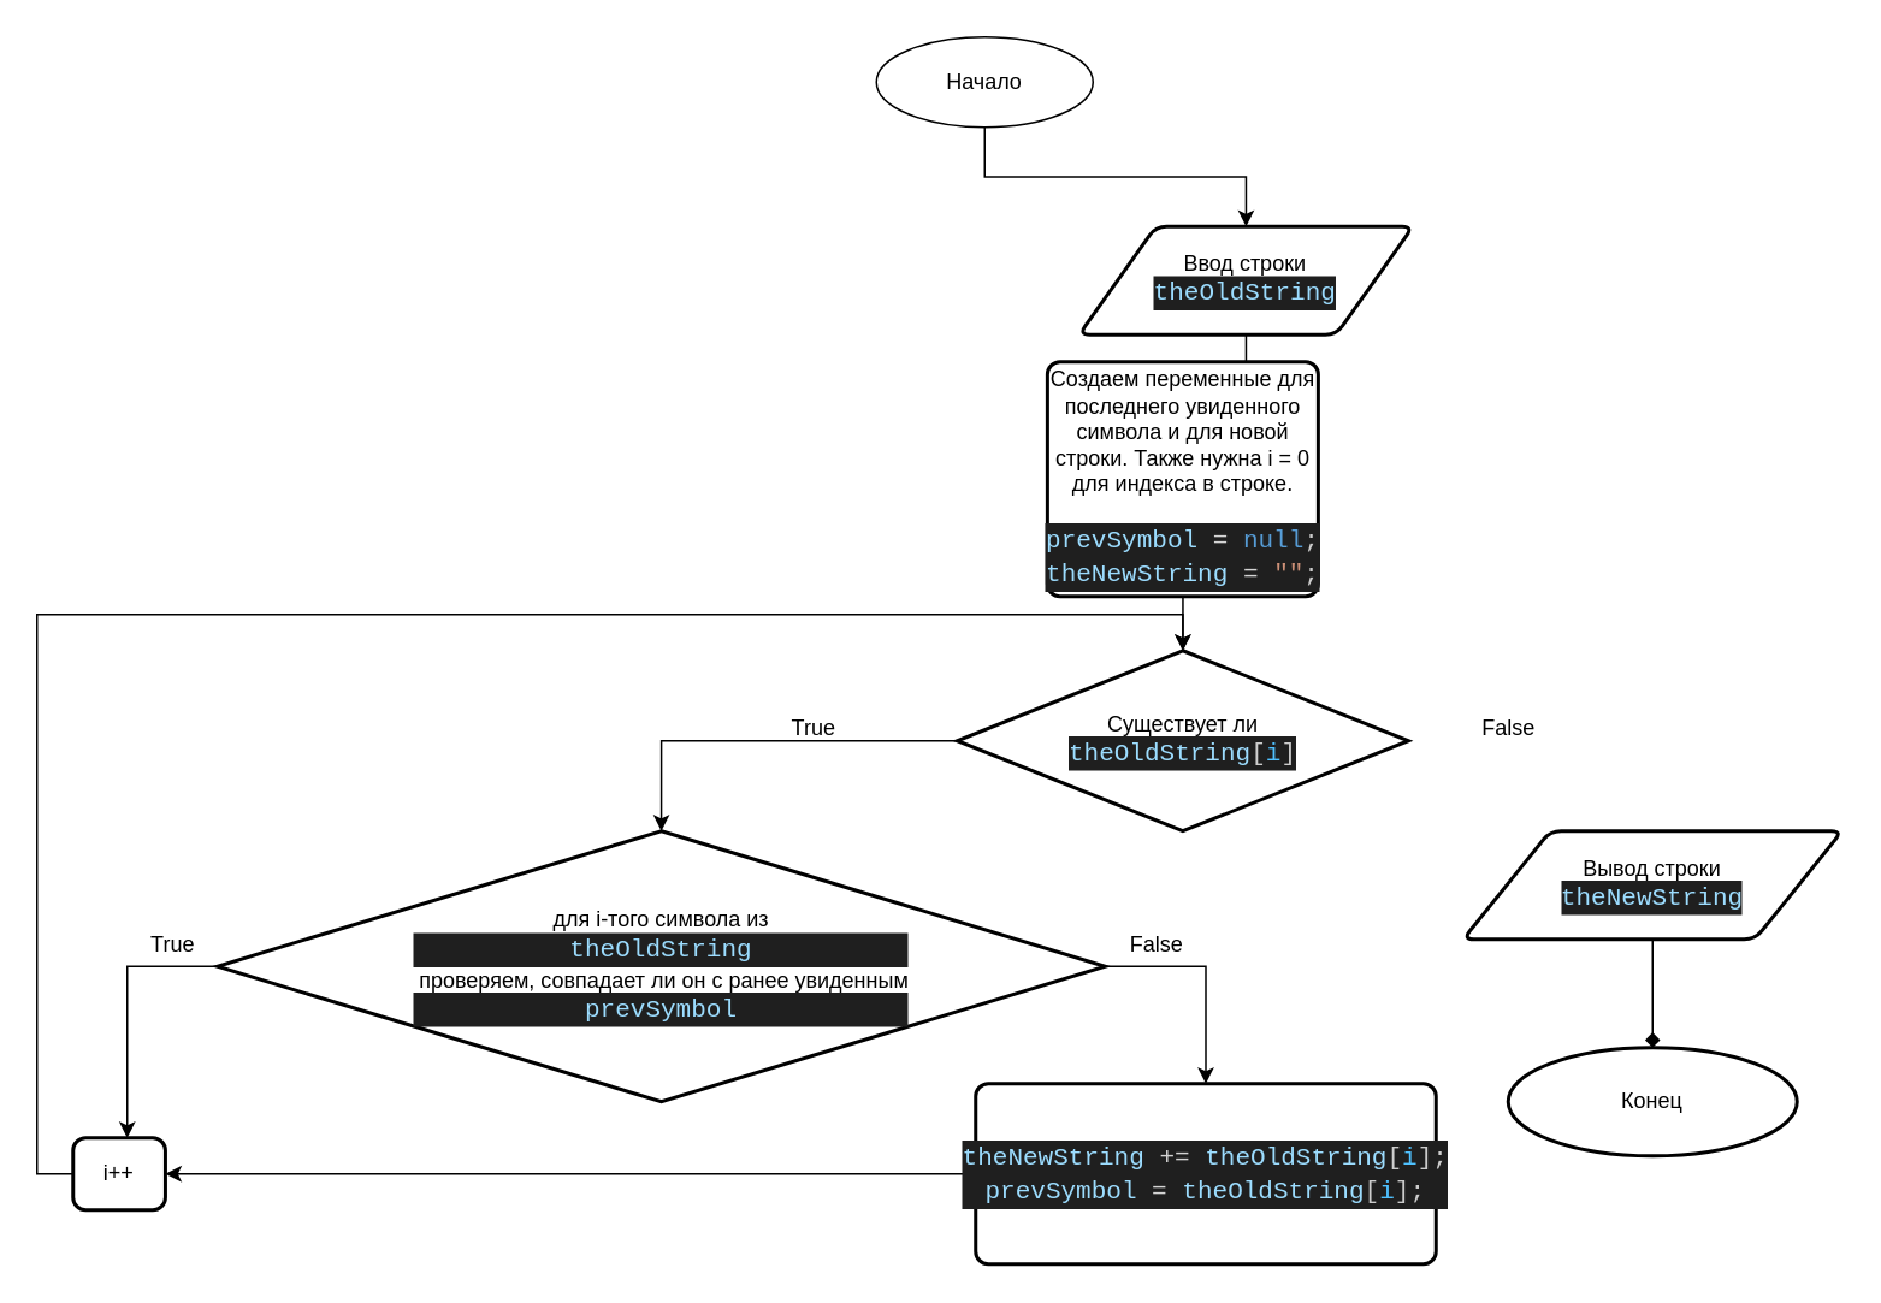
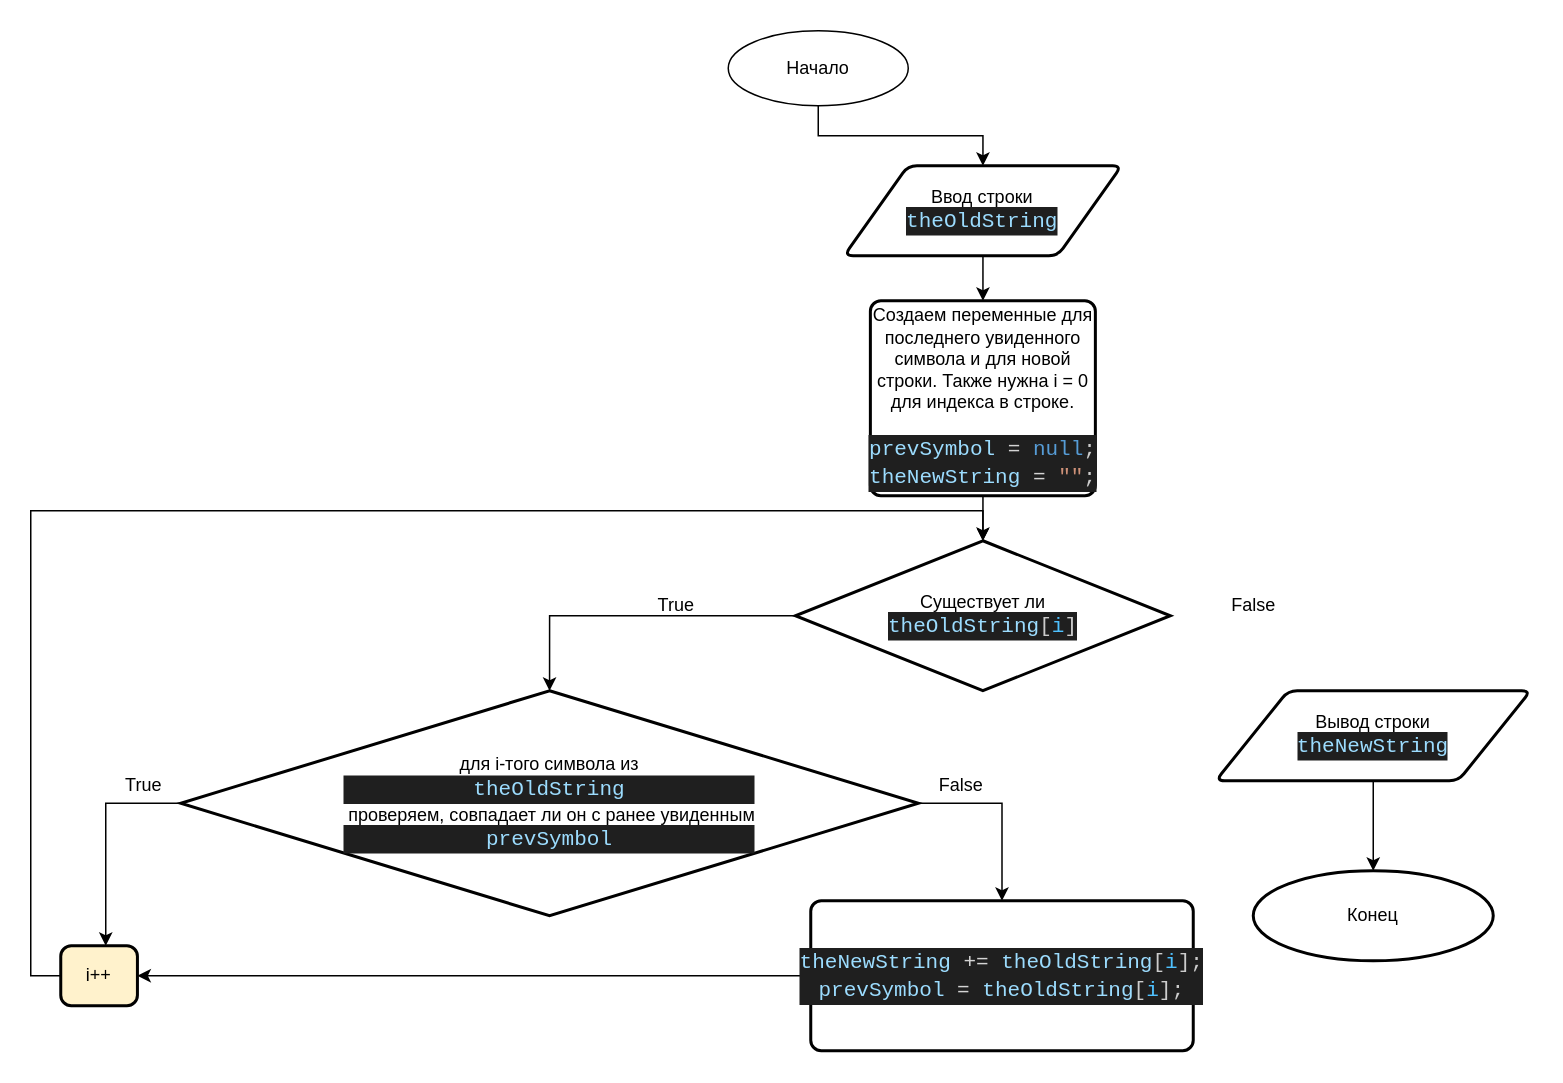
  <mxCell id="0" />
  <mxCell id="1" parent="0" />
  <mxCell id="2" value="" style="edgeStyle=orthogonalEdgeStyle;rounded=0;orthogonalLoop=1;jettySize=auto;html=1;" edge="1" parent="1" source="3" target="5"><mxGeometry relative="1" as="geometry" /></mxCell>
  <mxCell id="3" value="Начало" style="ellipse;whiteSpace=wrap;html=1;" vertex="1" parent="1"><mxGeometry x="485" y="20" width="120" height="50" as="geometry" /></mxCell>
  <mxCell id="4" value="" style="edgeStyle=orthogonalEdgeStyle;rounded=0;orthogonalLoop=1;jettySize=auto;html=1;" edge="1" parent="1" source="5" target="7"><mxGeometry relative="1" as="geometry" /></mxCell>
- <mxCell id="5" value="Ввод строки &lt;br&gt;&lt;div style=&quot;color: #cccccc;background-color: #1f1f1f;font-family: Consolas, 'Courier New', monospace;font-weight: normal;font-size: 14px;line-height: 19px;white-space: pre;&quot;&gt;&lt;div&gt;&lt;span style=&quot;color: #9cdcfe;&quot;&gt;theOldString&lt;/span&gt;&lt;/div&gt;&lt;/div&gt;" style="shape=parallelogram;html=1;strokeWidth=2;perimeter=parallelogramPerimeter;whiteSpace=wrap;rounded=1;arcSize=12;size=0.23;" vertex="1" parent="1"><mxGeometry x="597.25" y="125" width="185" height="60" as="geometry" /></mxCell>
+ <mxCell id="5" value="Ввод строки &lt;br&gt;&lt;div style=&quot;color: #cccccc;background-color: #1f1f1f;font-family: Consolas, 'Courier New', monospace;font-weight: normal;font-size: 14px;line-height: 19px;white-space: pre;&quot;&gt;&lt;div&gt;&lt;span style=&quot;color: #9cdcfe;&quot;&gt;theOldString&lt;/span&gt;&lt;/div&gt;&lt;/div&gt;" style="shape=parallelogram;html=1;strokeWidth=2;perimeter=parallelogramPerimeter;whiteSpace=wrap;rounded=1;arcSize=12;size=0.23;" vertex="1" parent="1"><mxGeometry x="562.25" y="110" width="185" height="60" as="geometry" /></mxCell>
  <mxCell id="6" value="" style="edgeStyle=orthogonalEdgeStyle;rounded=0;orthogonalLoop=1;jettySize=auto;html=1;" edge="1" parent="1" source="7" target="13"><mxGeometry relative="1" as="geometry" /></mxCell>
  <mxCell id="7" value="&lt;div&gt;Создаем переменные для последнего увиденного символа и для новой строки. Также нужна i = 0 для индекса в строке.&lt;/div&gt;&lt;div&gt;&lt;br&gt;&lt;/div&gt;&lt;div style=&quot;color: rgb(204, 204, 204); background-color: rgb(31, 31, 31); font-family: Consolas, &amp;quot;Courier New&amp;quot;, monospace; font-weight: normal; font-size: 14px; line-height: 19px; white-space: pre;&quot;&gt;&lt;div&gt;&lt;span style=&quot;color: rgb(156, 220, 254);&quot;&gt;prevSymbol&lt;/span&gt;&lt;span style=&quot;color: rgb(204, 204, 204);&quot;&gt; &lt;/span&gt;&lt;span style=&quot;color: rgb(212, 212, 212);&quot;&gt;=&lt;/span&gt;&lt;span style=&quot;color: rgb(204, 204, 204);&quot;&gt; &lt;/span&gt;&lt;span style=&quot;color: rgb(86, 156, 214);&quot;&gt;null&lt;/span&gt;&lt;span style=&quot;color: rgb(204, 204, 204);&quot;&gt;;&lt;/span&gt;&lt;/div&gt;&lt;div&gt;&lt;span style=&quot;color: rgb(156, 220, 254);&quot;&gt;theNewString&lt;/span&gt;&lt;span style=&quot;color: rgb(204, 204, 204);&quot;&gt; &lt;/span&gt;&lt;span style=&quot;color: rgb(212, 212, 212);&quot;&gt;=&lt;/span&gt;&lt;span style=&quot;color: rgb(204, 204, 204);&quot;&gt; &lt;/span&gt;&lt;span style=&quot;color: rgb(206, 145, 120);&quot;&gt;&quot;&quot;&lt;/span&gt;&lt;span style=&quot;color: rgb(204, 204, 204);&quot;&gt;;&lt;/span&gt;&lt;/div&gt;&lt;/div&gt;" style="rounded=1;whiteSpace=wrap;html=1;absoluteArcSize=1;arcSize=14;strokeWidth=2;" vertex="1" parent="1"><mxGeometry x="579.75" y="200" width="150" height="130" as="geometry" /></mxCell>
  <mxCell id="8" value="" style="edgeStyle=orthogonalEdgeStyle;rounded=0;orthogonalLoop=1;jettySize=auto;html=1;" edge="1" parent="1" source="10" target="16"><mxGeometry relative="1" as="geometry"><Array as="points"><mxPoint x="70" y="535" /></Array></mxGeometry></mxCell>
  <mxCell id="9" style="edgeStyle=orthogonalEdgeStyle;rounded=0;orthogonalLoop=1;jettySize=auto;html=1;exitX=1;exitY=0.5;exitDx=0;exitDy=0;exitPerimeter=0;entryX=0.5;entryY=0;entryDx=0;entryDy=0;" edge="1" parent="1" source="10" target="18"><mxGeometry relative="1" as="geometry" /></mxCell>
  <mxCell id="10" value="для i-того символа из &lt;div style=&quot;color: rgb(204, 204, 204); background-color: rgb(31, 31, 31); font-family: Consolas, &amp;quot;Courier New&amp;quot;, monospace; font-weight: normal; font-size: 14px; line-height: 19px; white-space: pre;&quot;&gt;&lt;div&gt;&lt;span style=&quot;color: rgb(156, 220, 254);&quot;&gt;theOldString&lt;/span&gt;&lt;/div&gt;&lt;/div&gt;&amp;nbsp;проверяем, совпадает ли он с ранее увиденным &lt;br&gt;&lt;div style=&quot;color: rgb(204, 204, 204); background-color: rgb(31, 31, 31); font-family: Consolas, &amp;quot;Courier New&amp;quot;, monospace; font-weight: normal; font-size: 14px; line-height: 19px; white-space: pre;&quot;&gt;&lt;div&gt;&lt;span style=&quot;color: rgb(156, 220, 254);&quot;&gt;prevSymbol&lt;/span&gt;&lt;/div&gt;&lt;/div&gt;" style="strokeWidth=2;html=1;shape=mxgraph.flowchart.decision;whiteSpace=wrap;" vertex="1" parent="1"><mxGeometry x="120" y="460" width="491.75" height="150" as="geometry" /></mxCell>
  <mxCell id="11" value="True" style="text;html=1;align=center;verticalAlign=middle;resizable=0;points=[];autosize=1;strokeColor=none;fillColor=none;" vertex="1" parent="1"><mxGeometry x="70" y="508" width="50" height="30" as="geometry" /></mxCell>
- <mxCell id="12" style="edgeStyle=orthogonalEdgeStyle;rounded=0;orthogonalLoop=1;jettySize=auto;html=1;entryX=0.5;entryY=0;entryDx=0;entryDy=0;entryPerimeter=0;" edge="1" parent="1" source="16" target="13"><mxGeometry relative="1" as="geometry"><mxPoint x="310.19" y="999.948" as="sourcePoint" /><mxPoint x="650" y="370" as="targetPoint" /><Array as="points"><mxPoint x="20" y="650" /><mxPoint x="20" y="340" /><mxPoint x="655" y="340" /></Array></mxGeometry></mxCell>
+ <mxCell id="12" style="edgeStyle=orthogonalEdgeStyle;rounded=0;orthogonalLoop=1;jettySize=auto;html=1;entryX=0.5;entryY=0;entryDx=0;entryDy=0;entryPerimeter=0;endArrow=open;" edge="1" parent="1" source="16" target="13"><mxGeometry relative="1" as="geometry"><mxPoint x="310.19" y="999.948" as="sourcePoint" /><mxPoint x="650" y="370" as="targetPoint" /><Array as="points"><mxPoint x="20" y="650" /><mxPoint x="20" y="340" /><mxPoint x="655" y="340" /></Array></mxGeometry></mxCell>
  <mxCell id="13" value="Существует ли &lt;br&gt;&lt;div style=&quot;color: #cccccc;background-color: #1f1f1f;font-family: Consolas, 'Courier New', monospace;font-weight: normal;font-size: 14px;line-height: 19px;white-space: pre;&quot;&gt;&lt;div&gt;&lt;span style=&quot;color: #9cdcfe;&quot;&gt;theOldString&lt;/span&gt;&lt;span style=&quot;color: #cccccc;&quot;&gt;[&lt;/span&gt;&lt;span style=&quot;color: #4fc1ff;&quot;&gt;i&lt;/span&gt;&lt;span style=&quot;color: #cccccc;&quot;&gt;]&lt;/span&gt;&lt;/div&gt;&lt;/div&gt;" style="strokeWidth=2;html=1;shape=mxgraph.flowchart.decision;whiteSpace=wrap;" vertex="1" parent="1"><mxGeometry x="529.75" y="360" width="250" height="100" as="geometry" /></mxCell>
  <mxCell id="14" style="edgeStyle=orthogonalEdgeStyle;rounded=0;orthogonalLoop=1;jettySize=auto;html=1;exitX=0;exitY=0.5;exitDx=0;exitDy=0;exitPerimeter=0;entryX=0.5;entryY=0;entryDx=0;entryDy=0;entryPerimeter=0;" edge="1" parent="1" source="13" target="10"><mxGeometry relative="1" as="geometry" /></mxCell>
  <mxCell id="15" value="True" style="text;html=1;align=center;verticalAlign=middle;resizable=0;points=[];autosize=1;strokeColor=none;fillColor=none;" vertex="1" parent="1"><mxGeometry x="425" y="388" width="50" height="30" as="geometry" /></mxCell>
- <mxCell id="16" value="i++" style="rounded=1;whiteSpace=wrap;html=1;absoluteArcSize=1;arcSize=14;strokeWidth=2;" vertex="1" parent="1"><mxGeometry x="40" y="630" width="51.12" height="40" as="geometry" /></mxCell>
+ <mxCell id="16" value="i++" style="rounded=1;whiteSpace=wrap;html=1;absoluteArcSize=1;arcSize=14;strokeWidth=2;fillColor=#fff2cc;" vertex="1" parent="1"><mxGeometry x="40" y="630" width="51.12" height="40" as="geometry" /></mxCell>
  <mxCell id="17" style="edgeStyle=orthogonalEdgeStyle;rounded=0;orthogonalLoop=1;jettySize=auto;html=1;entryX=1;entryY=0.5;entryDx=0;entryDy=0;" edge="1" parent="1" source="18" target="16"><mxGeometry relative="1" as="geometry" /></mxCell>
  <mxCell id="18" value="&lt;div style=&quot;color: #cccccc;background-color: #1f1f1f;font-family: Consolas, 'Courier New', monospace;font-weight: normal;font-size: 14px;line-height: 19px;white-space: pre;&quot;&gt;&lt;div&gt;&lt;span style=&quot;color: #9cdcfe;&quot;&gt;theNewString&lt;/span&gt;&lt;span style=&quot;color: #cccccc;&quot;&gt; &lt;/span&gt;&lt;span style=&quot;color: #d4d4d4;&quot;&gt;+=&lt;/span&gt;&lt;span style=&quot;color: #cccccc;&quot;&gt; &lt;/span&gt;&lt;span style=&quot;color: #9cdcfe;&quot;&gt;theOldString&lt;/span&gt;&lt;span style=&quot;color: #cccccc;&quot;&gt;[&lt;/span&gt;&lt;span style=&quot;color: #4fc1ff;&quot;&gt;i&lt;/span&gt;&lt;span style=&quot;color: #cccccc;&quot;&gt;];&lt;/span&gt;&lt;/div&gt;&lt;div&gt;&lt;span style=&quot;color: #9cdcfe;&quot;&gt;prevSymbol&lt;/span&gt;&lt;span style=&quot;color: #cccccc;&quot;&gt; &lt;/span&gt;&lt;span style=&quot;color: #d4d4d4;&quot;&gt;=&lt;/span&gt;&lt;span style=&quot;color: #cccccc;&quot;&gt; &lt;/span&gt;&lt;span style=&quot;color: #9cdcfe;&quot;&gt;theOldString&lt;/span&gt;&lt;span style=&quot;color: #cccccc;&quot;&gt;[&lt;/span&gt;&lt;span style=&quot;color: #4fc1ff;&quot;&gt;i&lt;/span&gt;&lt;span style=&quot;color: #cccccc;&quot;&gt;];&lt;/span&gt;&lt;/div&gt;&lt;/div&gt;" style="rounded=1;whiteSpace=wrap;html=1;absoluteArcSize=1;arcSize=14;strokeWidth=2;" vertex="1" parent="1"><mxGeometry x="540" y="600" width="255" height="100" as="geometry" /></mxCell>
  <mxCell id="19" value="&lt;div&gt;False&lt;/div&gt;" style="text;html=1;align=center;verticalAlign=middle;resizable=0;points=[];autosize=1;strokeColor=none;fillColor=none;" vertex="1" parent="1"><mxGeometry x="615" y="508" width="50" height="30" as="geometry" /></mxCell>
- <mxCell id="20" value="" style="edgeStyle=orthogonalEdgeStyle;rounded=0;orthogonalLoop=1;jettySize=auto;html=1;endArrow=diamond;" edge="1" parent="1" source="21" target="22"><mxGeometry relative="1" as="geometry" /></mxCell>
+ <mxCell id="20" value="" style="edgeStyle=orthogonalEdgeStyle;rounded=0;orthogonalLoop=1;jettySize=auto;html=1;" edge="1" parent="1" source="21" target="22"><mxGeometry relative="1" as="geometry" /></mxCell>
  <mxCell id="21" value="Вывод строки &lt;br&gt;&lt;div style=&quot;color: #cccccc;background-color: #1f1f1f;font-family: Consolas, 'Courier New', monospace;font-weight: normal;font-size: 14px;line-height: 19px;white-space: pre;&quot;&gt;&lt;div&gt;&lt;span style=&quot;color: #9cdcfe;&quot;&gt;theNewString&lt;/span&gt;&lt;/div&gt;&lt;/div&gt;" style="shape=parallelogram;html=1;strokeWidth=2;perimeter=parallelogramPerimeter;whiteSpace=wrap;rounded=1;arcSize=12;size=0.23;" vertex="1" parent="1"><mxGeometry x="810" y="460" width="210" height="60" as="geometry" /></mxCell>
  <mxCell id="22" value="Конец" style="strokeWidth=2;html=1;shape=mxgraph.flowchart.start_1;whiteSpace=wrap;" vertex="1" parent="1"><mxGeometry x="835" y="580" width="160" height="60" as="geometry" /></mxCell>
  <mxCell id="23" value="False" style="text;html=1;align=center;verticalAlign=middle;resizable=0;points=[];autosize=1;strokeColor=none;fillColor=none;" vertex="1" parent="1"><mxGeometry x="810" y="388" width="50" height="30" as="geometry" /></mxCell>
